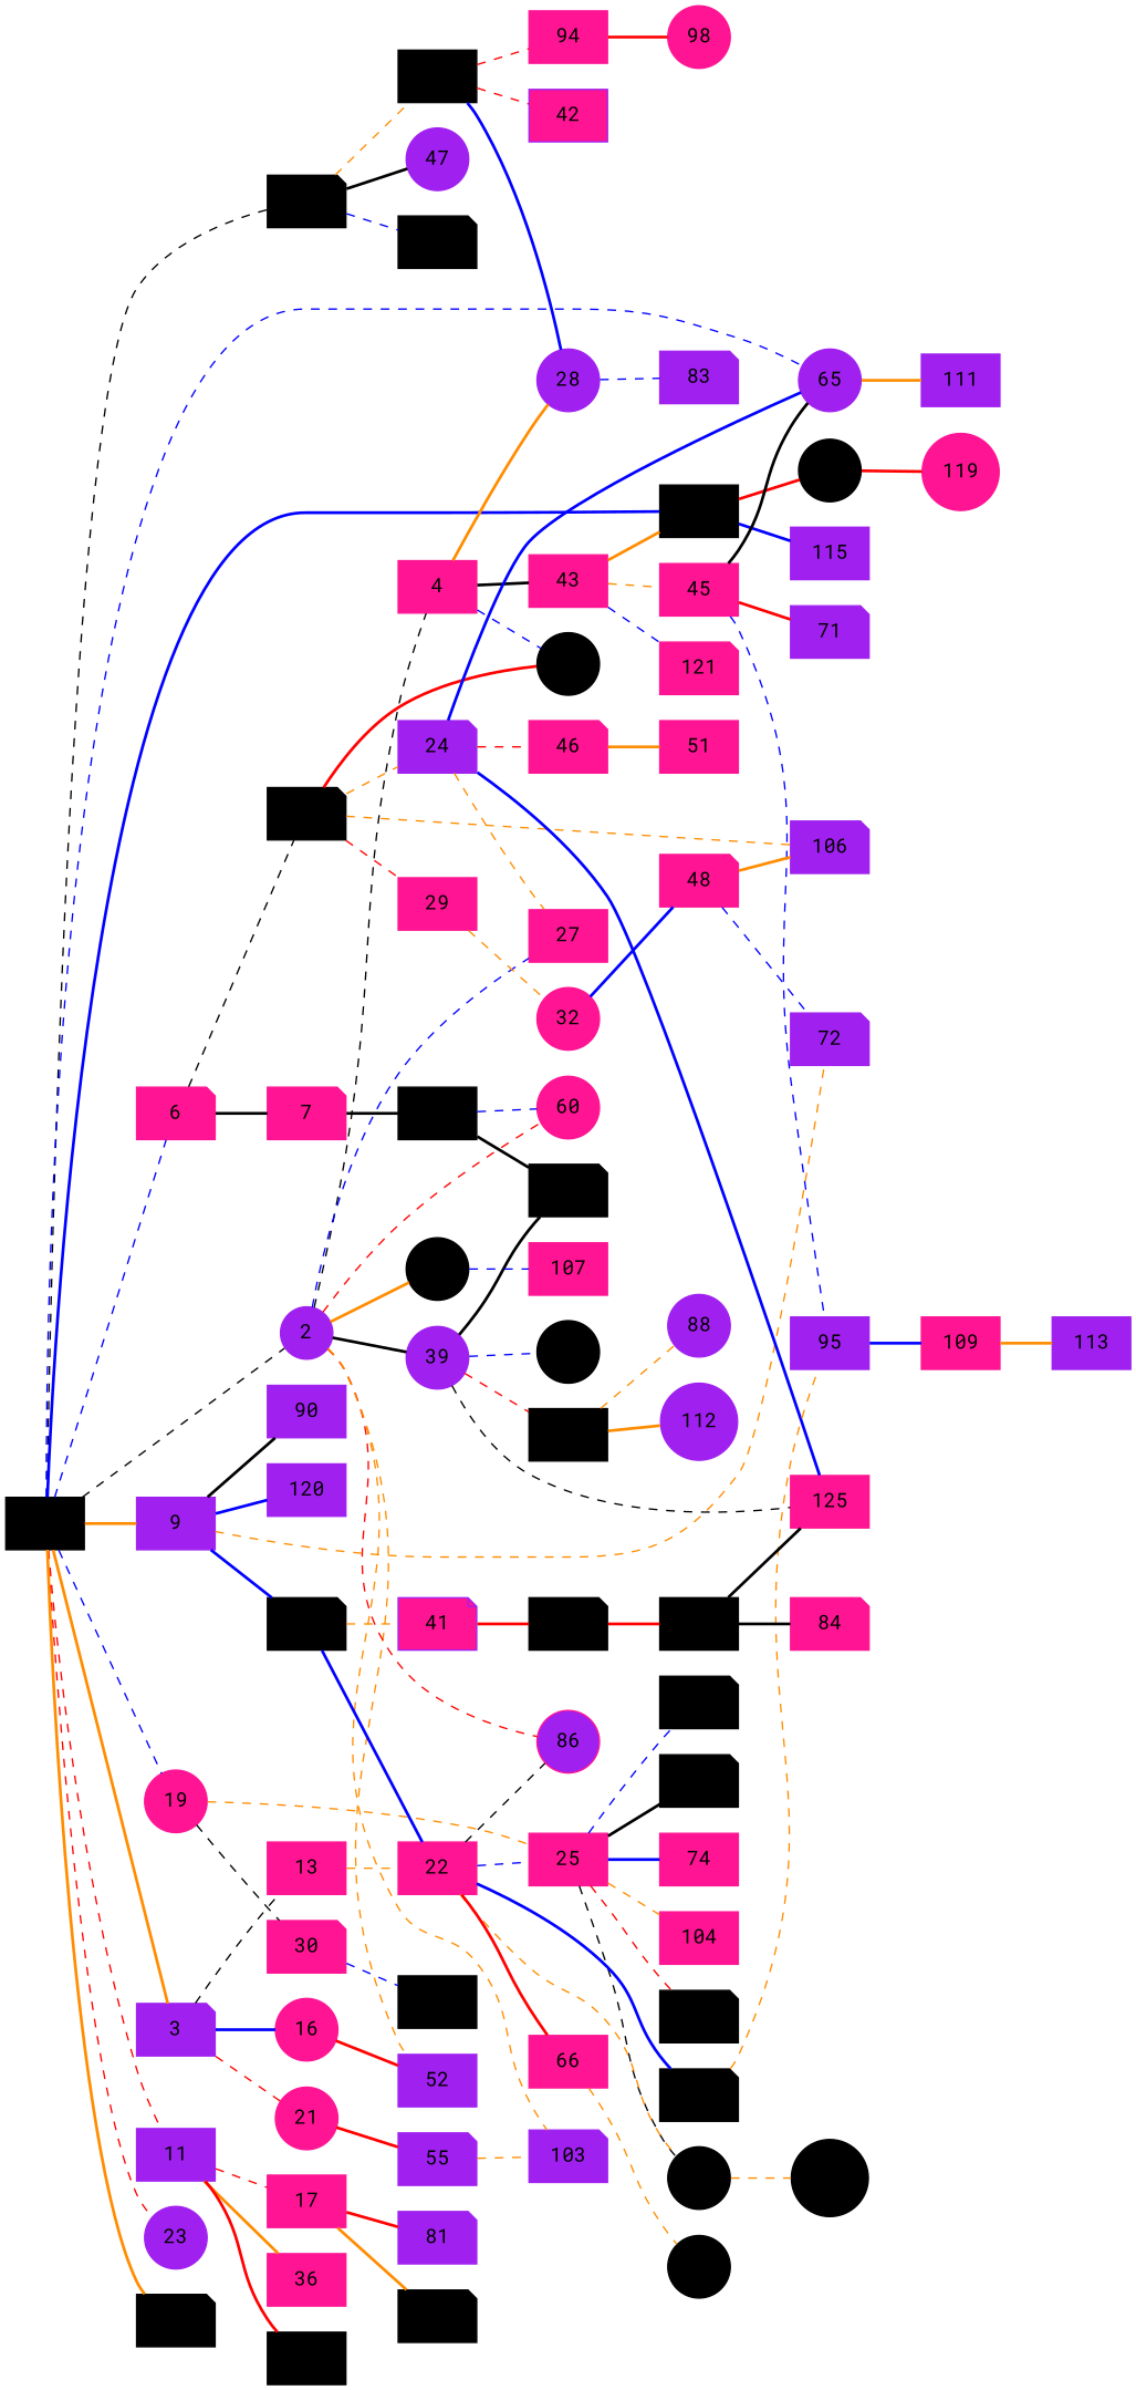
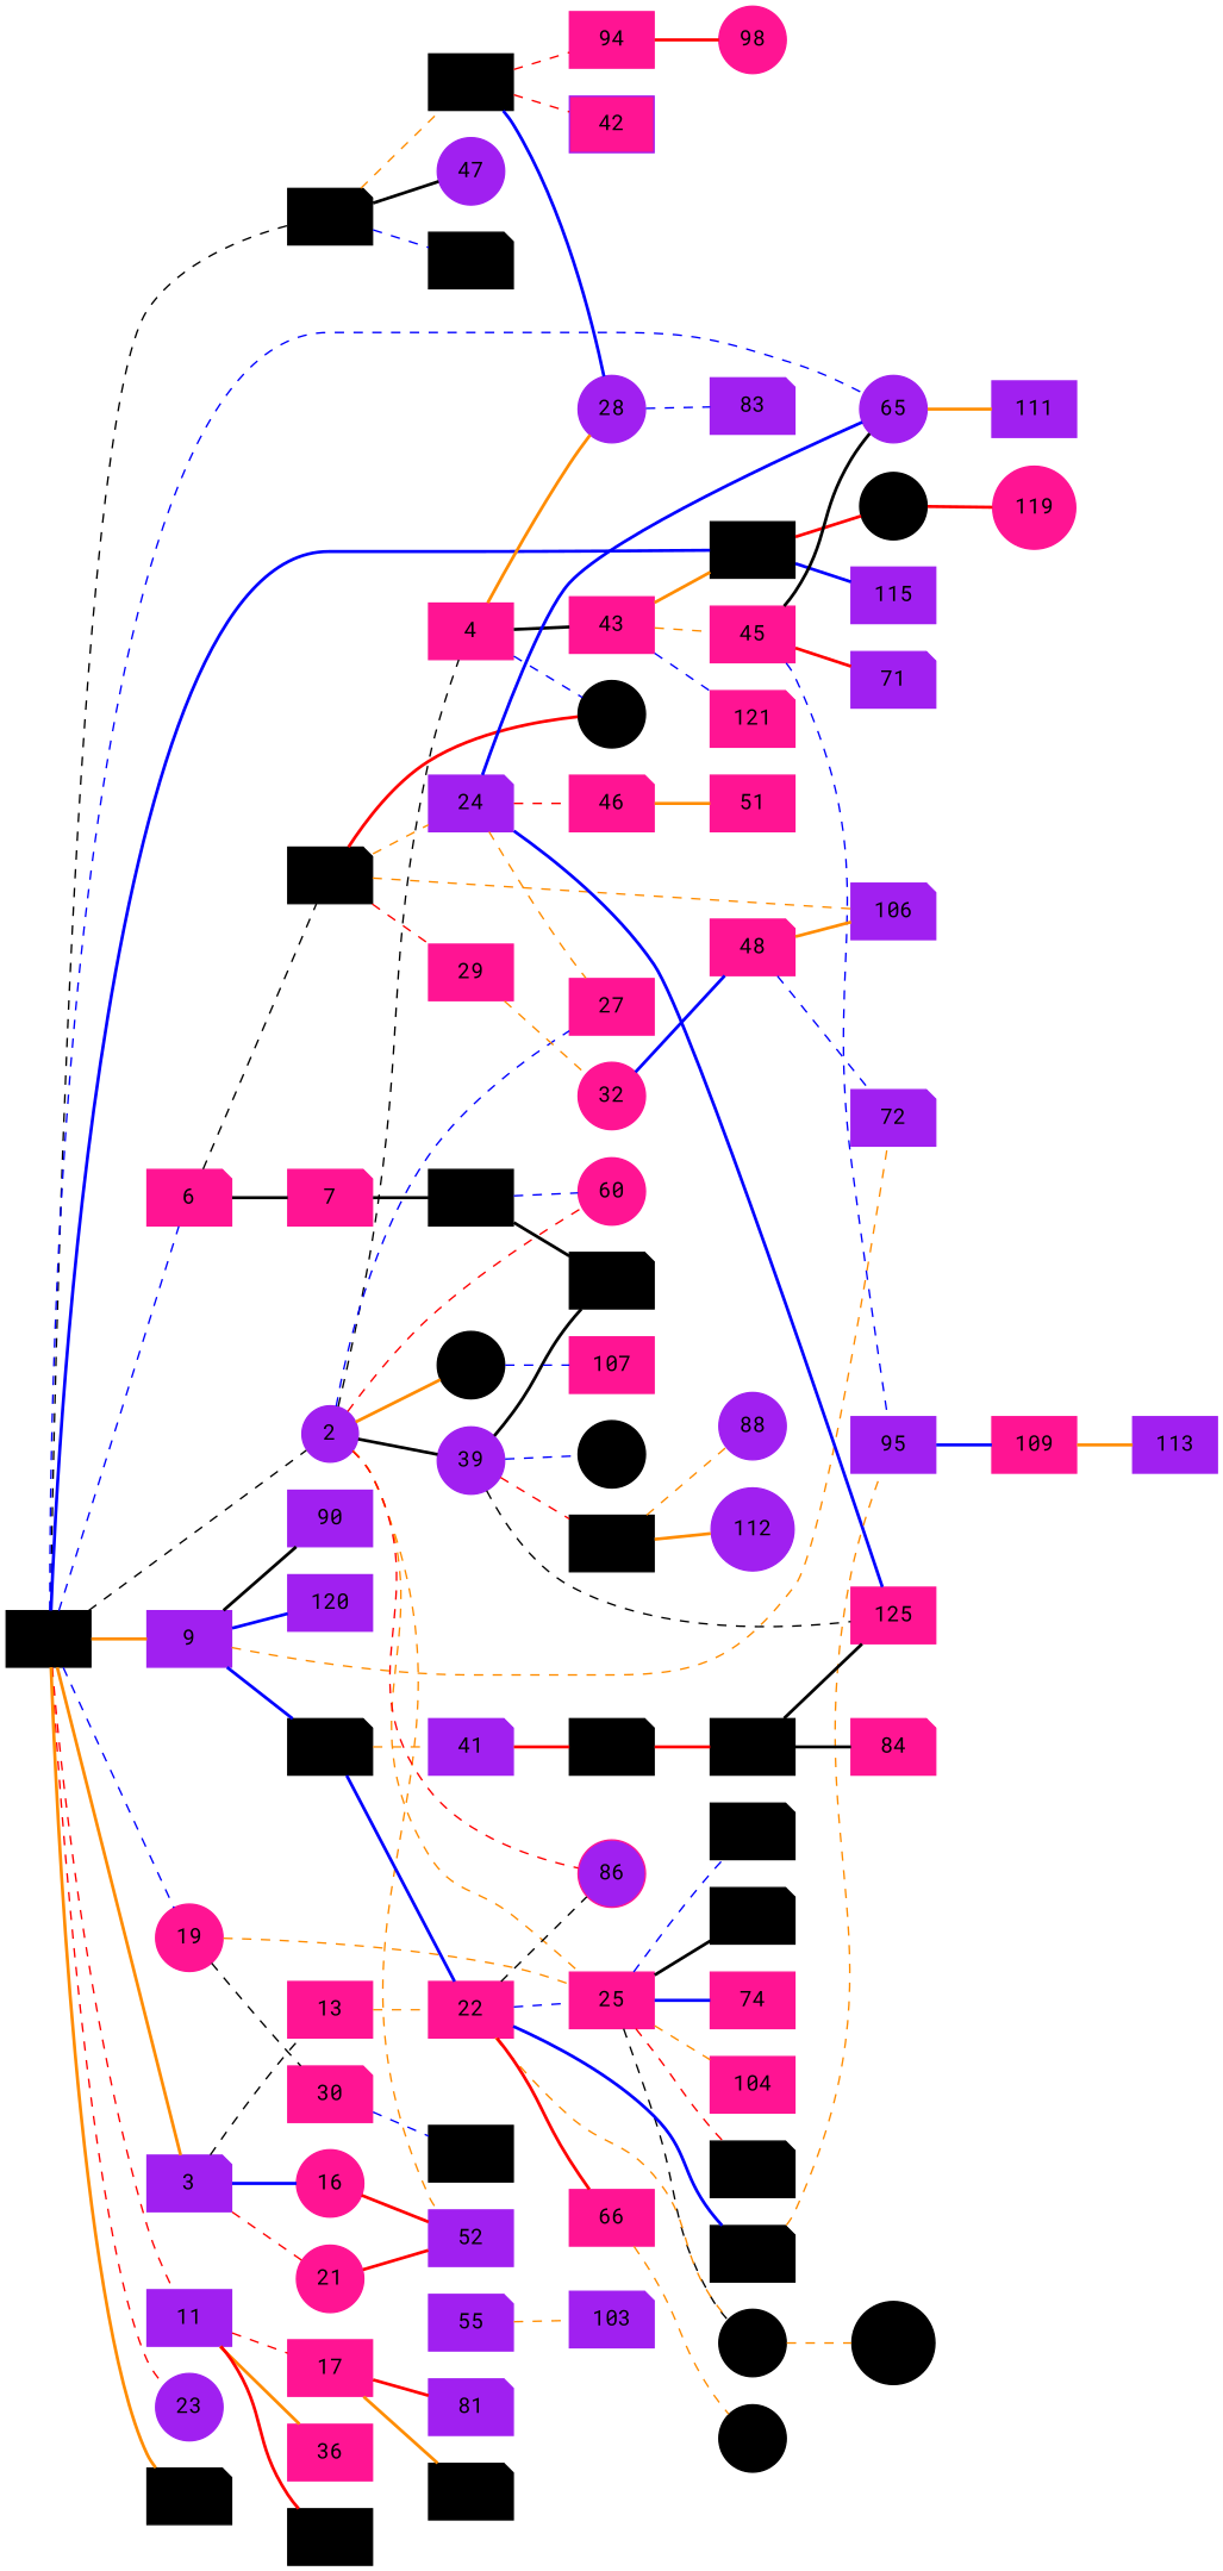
  graph {
    fontname="Roboto Mono"
    rankdir=LR
    node [color=deeppink fontname="Roboto Mono" shape=box style=filled]
    edge [color=darkorange fontname="Roboto Mono" style=dashed]
    1 [color=black super="+5"]
    2 [color=purple shape=circle super="+31"]
    3 [color=purple shape=note super="+10"]
    6 [shape=note]
    8 [color=black shape=note super="+33"]
    9 [color=purple super="+12"]
    11 [color=purple]
    19 [shape=circle super="+61"]
    23 [color=purple shape=circle]
    49 [color=black super="+77"]
    65 [color=purple shape=circle super="+91"]
    118 [color=black shape=note]
    4 [super="+26"]
    25 [super="+38"]
    27
    39 [color=purple shape=circle super="+62"]
    52 [color=purple super="+108"]
    60 [shape=circle]
    85 [color=black shape=circle]
    86 [fillcolor=purple shape=circle]
    13
    16 [shape=circle super="+78"]
    21 [shape=circle]
    7 [shape=note super="+105"]
    18 [color=black shape=note super="+20"]
    14 [color=black super="+57"]
    47 [color=purple shape=circle]
    68 [color=black shape=note]
    15 [color=black shape=note super="+129"]
    72 [color=purple shape=note super="+116"]
    90 [color=purple]
    120 [color=purple]
    17 [super="+73"]
    36 [super="+58"]
    87 [color=black]
    30 [shape=note super="+128"]
    59 [color=black shape=circle]
    115 [color=purple]
    111 [color=purple super="+117"]
    28 [color=purple shape=circle super="+37"]
    43 [super="+102"]
    64 [color=black shape=circle super="+96"]
    35 [color=black shape=circle super="+122"]
    40 [color=black shape=note]
    67 [color=black shape=note]
    74
    104
    126 [color=black shape=note]
    125
    70 [color=black shape=note]
    79 [color=black super="+89"]
    97 [color=black shape=circle super="+110"]
    107
    22 [super="+34"]
    55 [color=purple shape=note super="+123"]
    83 [color=purple shape=note super="+92"]
    45 [super="+80"]
    121 [shape=note]
    50 [color=black super="+54"]
    24 [color=purple shape=note super="+82"]
    29
    106 [color=purple shape=note]
    42 [color=purple fillcolor=deeppink]
    94
-   41 [color=purple shape=note super="+56" fillcolor=deeppink]
+   41 [color=purple shape=note super="+56"]
    75 [color=black shape=note]
    81 [color=purple shape=note]
    63 [color=black shape=note super="+131"]
    66 [super="+93"]
    98 [shape=circle super="+101"]
    44 [color=black shape=note super="+114"]
    46 [shape=note]
    32 [shape=circle]
    99 [color=black]
    103 [color=purple shape=note]
    100 [color=black shape=circle]
    95 [color=purple]
    76 [color=black shape=circle]
    51
    48 [shape=note super="+53"]
    88 [color=purple shape=circle]
    112 [color=purple shape=circle]
    69 [color=black]
    71 [color=purple shape=note]
    84 [shape=note super="+130"]
    109 [super="+127"]
    119 [shape=circle]
    113 [color=purple super="+124"]
    1 -- 2 [color=black]
    1 -- 3 [style=bold]
    1 -- 6 [color=blue]
    1 -- 8 [color=black]
    1 -- 9 [style=bold]
    1 -- 11 [color=red]
    1 -- 19 [color=blue]
    1 -- 23 [color=red]
    1 -- 49 [color=blue style=bold]
    1 -- 65 [color=blue]
    1 -- 118 [style=bold]
    2 -- 4 [color=black]
-   2 -- 103
+   2 -- 25
    2 -- 27 [color=blue]
    2 -- 39 [color=black style=bold]
    2 -- 52
    2 -- 60 [color=red]
    2 -- 85 [style=bold]
    2 -- 86 [color=red]
    3 -- 13 [color=black]
    3 -- 16 [color=blue style=bold weight=2]
    3 -- 21 [color=red]
    6 -- 7 [color=black style=bold]
    6 -- 18 [color=black]
    8 -- 14
    8 -- 47 [color=black style=bold]
    8 -- 68 [color=blue]
    9 -- 15 [color=blue style=bold]
    9 -- 72
    9 -- 90 [color=black style=bold]
    9 -- 120 [color=blue style=bold]
    11 -- 17 [color=red]
    11 -- 36 [style=bold]
    11 -- 87 [color=red style=bold]
    19 -- 25
    19 -- 30 [color=black]
    49 -- 59 [color=red style=bold]
    49 -- 115 [color=blue style=bold]
    65 -- 111 [style=bold]
    4 -- 28 [style=bold]
    4 -- 43 [color=black style=bold]
    4 -- 64 [color=blue]
    25 -- 35 [color=black]
    25 -- 40 [color=blue]
    25 -- 67 [color=black style=bold]
    25 -- 74 [color=blue style=bold]
    25 -- 104
    25 -- 126 [color=red]
    39 -- 125 [color=black]
    39 -- 70 [color=black style=bold]
    39 -- 79 [color=red]
    39 -- 97 [color=blue]
    85 -- 107 [color=blue]
    13 -- 22
    16 -- 52 [color=red style=bold]
-   21 -- 55 [color=red style=bold]
+   21 -- 52 [color=red style=bold]
    7 -- 50 [color=black style=bold]
    18 -- 64 [color=red style=bold]
    18 -- 24
    18 -- 29 [color=red]
    18 -- 106
    14 -- 28 [color=blue style=bold]
    14 -- 42 [color=red]
    14 -- 94 [color=red]
    15 -- 22 [color=blue style=bold]
    15 -- 41
    17 -- 75 [style=bold]
    17 -- 81 [color=red style=bold]
    30 -- 99 [color=blue]
    59 -- 119 [color=red style=bold]
    28 -- 83 [color=blue]
    43 -- 49 [style=bold]
    43 -- 45
    43 -- 121 [color=blue]
    35 -- 100
    79 -- 88
    79 -- 112 [style=bold]
    22 -- 25 [color=blue]
    22 -- 86 [color=black]
    22 -- 35 [weight=2]
    22 -- 63 [color=blue style=bold]
    22 -- 66 [color=red style=bold]
    55 -- 103
    45 -- 65 [color=black style=bold]
    45 -- 95 [color=blue]
    45 -- 71 [color=red style=bold]
    50 -- 60 [color=blue]
    50 -- 70 [color=black style=bold]
    24 -- 65 [color=blue style=bold]
    24 -- 27
    24 -- 125 [color=blue style=bold]
    24 -- 46 [color=red]
    29 -- 32
    94 -- 98 [color=red style=bold]
    41 -- 44 [color=red style=bold]
    63 -- 95
    66 -- 76
    44 -- 69 [color=red style=bold]
    46 -- 51 [style=bold]
    32 -- 48 [color=blue style=bold]
    95 -- 109 [color=blue style=bold]
    48 -- 72 [color=blue]
    48 -- 106 [style=bold]
    69 -- 125 [color=black style=bold]
    69 -- 84 [color=black style=bold]
    109 -- 113 [style=bold]
  }
